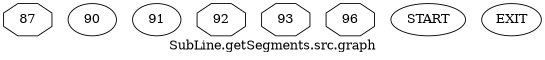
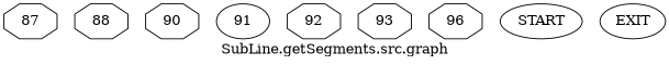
  digraph {
    label="SubLine.getSegments.src.graph"
    node [shape=octagon]
    n1 [label=87]
-   n3 [label=90 shape=ellipse]
+   n2 [label=88]
+   n3 [label=90]
    n4 [label=91 shape=ellipse]
    n5 [label=92]
    n6 [label=93]
    n7 [label=96]
    n8 [label=START shape=ellipse]
    n9 [label=EXIT shape=ellipse]
  }
